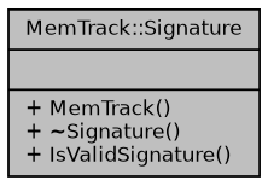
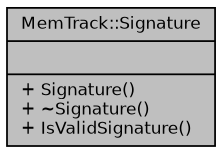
  digraph {
-   n1 [color=black fillcolor=grey75 fontcolor=black fontname=Helvetica fontsize=10 height=0.2 label="{MemTrack::Signature\n||+ MemTrack()\l+ ~Signature()\l+ IsValidSignature()\l}" shape=record style=filled width=0.4]
+   n1 [color=black fillcolor=grey75 fontcolor=black fontname=Helvetica fontsize=10 height=0.2 label="{MemTrack::Signature\n||+ Signature()\l+ ~Signature()\l+ IsValidSignature()\l}" shape=record style=filled width=0.4]
  }
